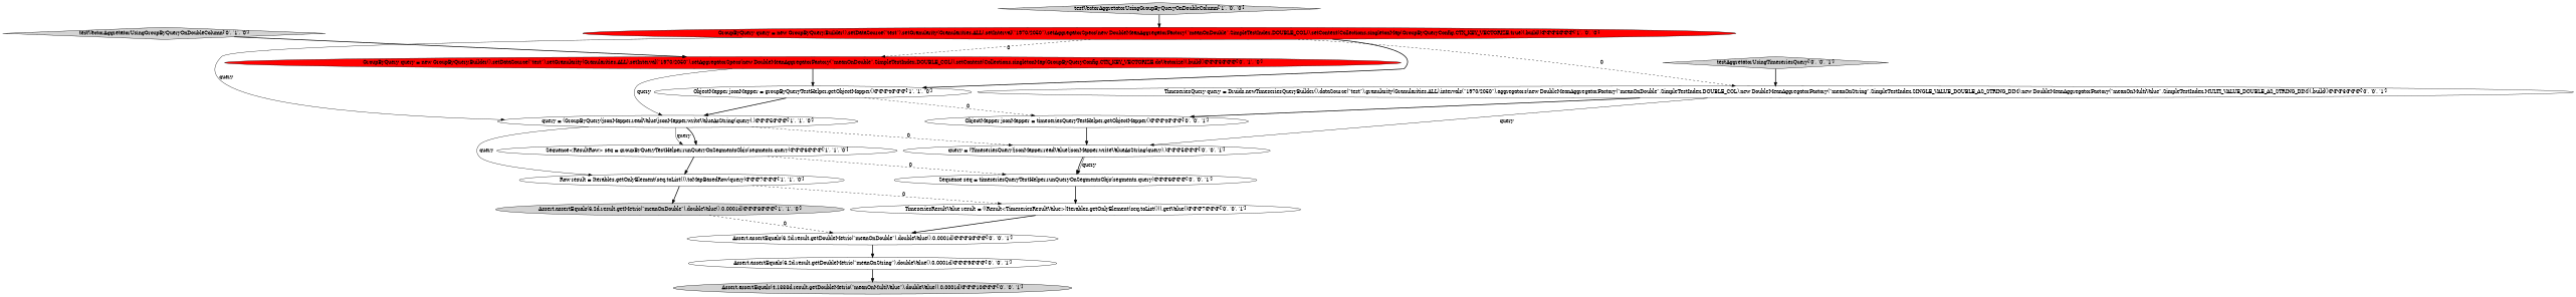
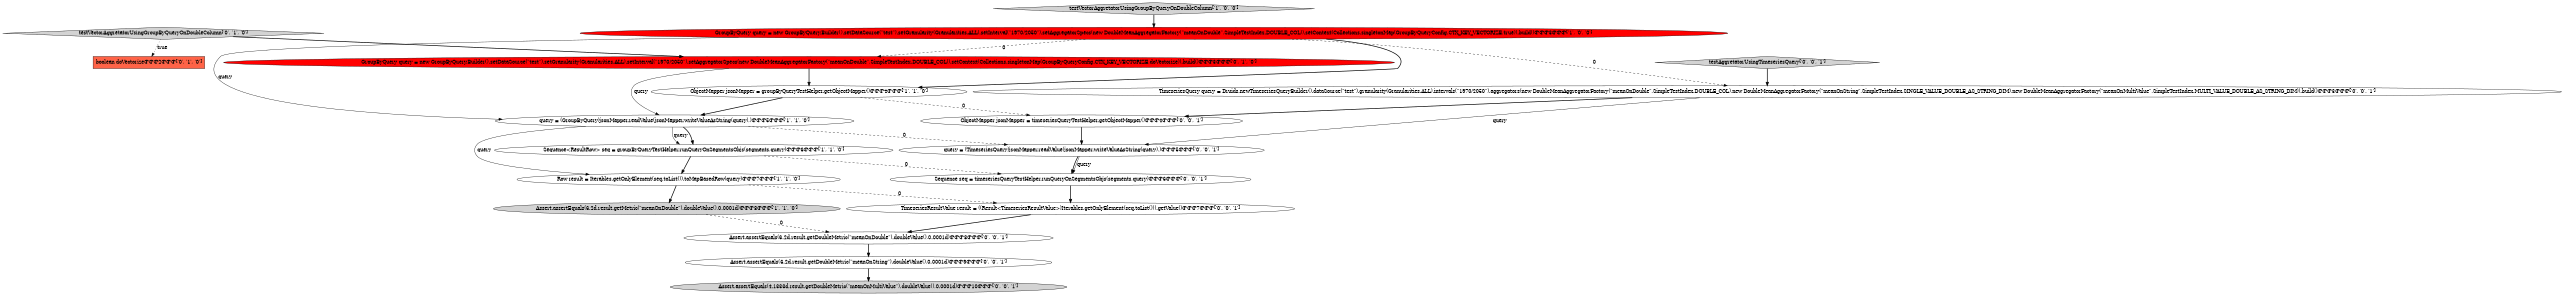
  digraph {
    node [fillcolor=white shape=ellipse style=filled]
    edge [style=bold]
+   n1 [fillcolor=tomato label="boolean doVectorize@@@2@@@['0', '1', '0']" shape=box]
    n2 [fillcolor=red label="GroupByQuery query = new GroupByQuery.Builder().setDataSource(\"test\").setGranularity(Granularities.ALL).setInterval(\"1970/2050\").setAggregatorSpecs(new DoubleMeanAggregatorFactory(\"meanOnDouble\",SimpleTestIndex.DOUBLE_COL)).setContext(Collections.singletonMap(GroupByQueryConfig.CTX_KEY_VECTORIZE,doVectorize)).build()@@@3@@@['0', '1', '0']"]
    n3 [label="query = (GroupByQuery)jsonMapper.readValue(jsonMapper.writeValueAsString(query),)@@@5@@@['1', '1', '0']"]
    n4 [label="ObjectMapper jsonMapper = groupByQueryTestHelper.getObjectMapper()@@@4@@@['1', '1', '0']"]
    n5 [label="Assert.assertEquals(6.2d,result.getDoubleMetric(\"meanOnDouble\").doubleValue(),0.0001d)@@@8@@@['0', '0', '1']"]
    n6 [label="Assert.assertEquals(6.2d,result.getDoubleMetric(\"meanOnString\").doubleValue(),0.0001d)@@@9@@@['0', '0', '1']"]
    n7 [fillcolor=lightgray label="Assert.assertEquals(4.1333d,result.getDoubleMetric(\"meanOnMultiValue\").doubleValue(),0.0001d)@@@10@@@['0', '0', '1']"]
    n8 [label="query = (TimeseriesQuery)jsonMapper.readValue(jsonMapper.writeValueAsString(query),)@@@5@@@['0', '0', '1']"]
    n9 [label="Sequence seq = timeseriesQueryTestHelper.runQueryOnSegmentsObjs(segments,query)@@@6@@@['0', '0', '1']"]
    n10 [fillcolor=red label="GroupByQuery query = new GroupByQuery.Builder().setDataSource(\"test\").setGranularity(Granularities.ALL).setInterval(\"1970/2050\").setAggregatorSpecs(new DoubleMeanAggregatorFactory(\"meanOnDouble\",SimpleTestIndex.DOUBLE_COL)).setContext(Collections.singletonMap(GroupByQueryConfig.CTX_KEY_VECTORIZE,true)).build()@@@3@@@['1', '0', '0']"]
    n11 [label="TimeseriesQuery query = Druids.newTimeseriesQueryBuilder().dataSource(\"test\").granularity(Granularities.ALL).intervals(\"1970/2050\").aggregators(new DoubleMeanAggregatorFactory(\"meanOnDouble\",SimpleTestIndex.DOUBLE_COL),new DoubleMeanAggregatorFactory(\"meanOnString\",SimpleTestIndex.SINGLE_VALUE_DOUBLE_AS_STRING_DIM),new DoubleMeanAggregatorFactory(\"meanOnMultiValue\",SimpleTestIndex.MULTI_VALUE_DOUBLE_AS_STRING_DIM)).build()@@@3@@@['0', '0', '1']"]
    n12 [label="Sequence<ResultRow> seq = groupByQueryTestHelper.runQueryOnSegmentsObjs(segments,query)@@@6@@@['1', '1', '0']"]
    n13 [label="Row result = Iterables.getOnlyElement(seq.toList()).toMapBasedRow(query)@@@7@@@['1', '1', '0']"]
    n14 [label="ObjectMapper jsonMapper = timeseriesQueryTestHelper.getObjectMapper()@@@4@@@['0', '0', '1']"]
    n15 [fillcolor=lightgray label="Assert.assertEquals(6.2d,result.getMetric(\"meanOnDouble\").doubleValue(),0.0001d)@@@8@@@['1', '1', '0']"]
    n16 [label="TimeseriesResultValue result = ((Result<TimeseriesResultValue>)Iterables.getOnlyElement(seq.toList())).getValue()@@@7@@@['0', '0', '1']"]
    n17 [fillcolor=lightgray label="testVectorAggretatorUsingGroupByQueryOnDoubleColumn['1', '0', '0']" shape=diamond]
    n18 [fillcolor=lightgray label="testVectorAggretatorUsingGroupByQueryOnDoubleColumn['0', '1', '0']" shape=diamond]
    n19 [fillcolor=lightgray label="testAggretatorUsingTimeseriesQuery['0', '0', '1']" shape=diamond]
    n2 -> n3 [label=query style=solid]
    n2 -> n4
    n3 -> n8 [label=0 style=dashed]
    n3 -> n12
    n3 -> n12 [label=query style=solid]
    n3 -> n13 [label=query style=solid]
    n4 -> n3
    n4 -> n14 [label=0 style=dashed]
    n5 -> n6
    n6 -> n7
    n8 -> n9
    n8 -> n9 [label=query style=solid]
    n9 -> n16
    n10 -> n2 [label=0 style=dashed]
    n10 -> n3 [label=query style=solid]
    n10 -> n4
    n10 -> n11 [label=0 style=dashed]
    n11 -> n8 [label=query style=solid]
    n11 -> n14
    n12 -> n9 [label=0 style=dashed]
    n12 -> n13
    n13 -> n15
    n13 -> n16 [label=0 style=dashed]
    n14 -> n8
    n15 -> n5 [label=0 style=dashed]
    n16 -> n5
    n17 -> n10
+   n18 -> n1 [label=true style=dotted]
    n18 -> n2
    n19 -> n11
  }
